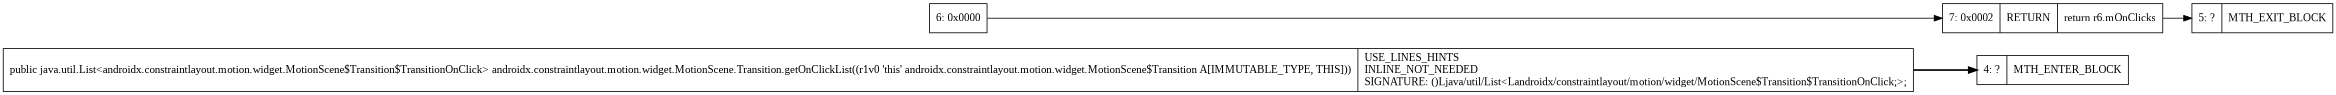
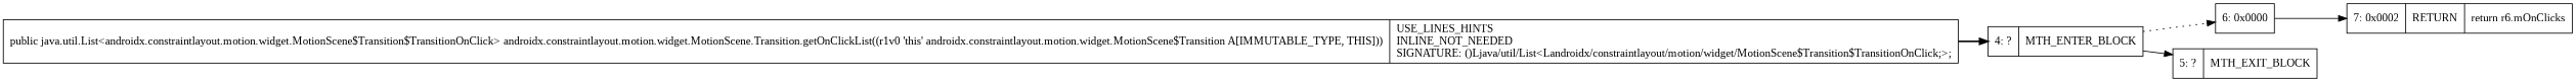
  digraph {
    fontname="Liberation Serif"
    rankdir=LR
    node [fontname="Liberation Serif" shape=record]
    edge [fontname="Liberation Serif" style=solid]
    n1 [label="{4\:\ ?|MTH_ENTER_BLOCK\l}"]
    n2 [label="{6\:\ 0x0000}"]
    n3 [label="{7\:\ 0x0002|RETURN\l|return r6.mOnClicks\l}"]
    n4 [label="{5\:\ ?|MTH_EXIT_BLOCK\l}"]
    n5 [label="{public java.util.List\<androidx.constraintlayout.motion.widget.MotionScene$Transition$TransitionOnClick\> androidx.constraintlayout.motion.widget.MotionScene.Transition.getOnClickList((r1v0 'this' androidx.constraintlayout.motion.widget.MotionScene$Transition A[IMMUTABLE_TYPE, THIS]))  | USE_LINES_HINTS\lINLINE_NOT_NEEDED\lSIGNATURE: ()Ljava\/util\/List\<Landroidx\/constraintlayout\/motion\/widget\/MotionScene$Transition$TransitionOnClick;\>;\l}"]
+   n1 -> n2 [style=dotted]
    n2 -> n3
-   n3 -> n4
+   n1 -> n4
    n5 -> n1 [style=bold]
  }
